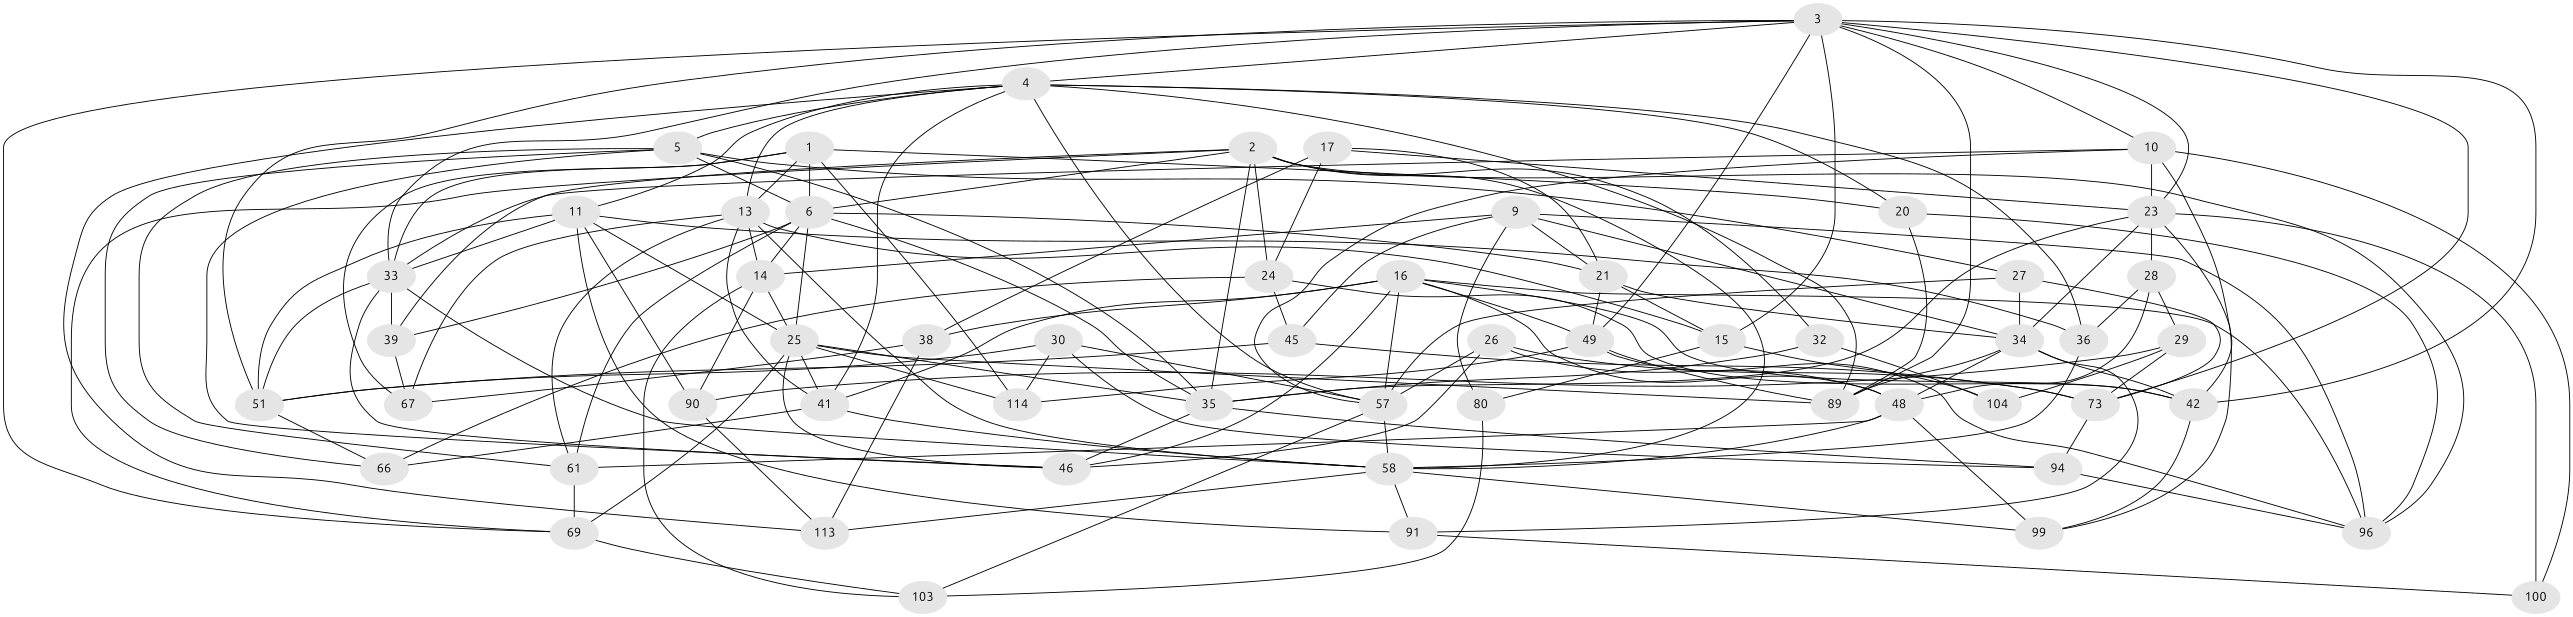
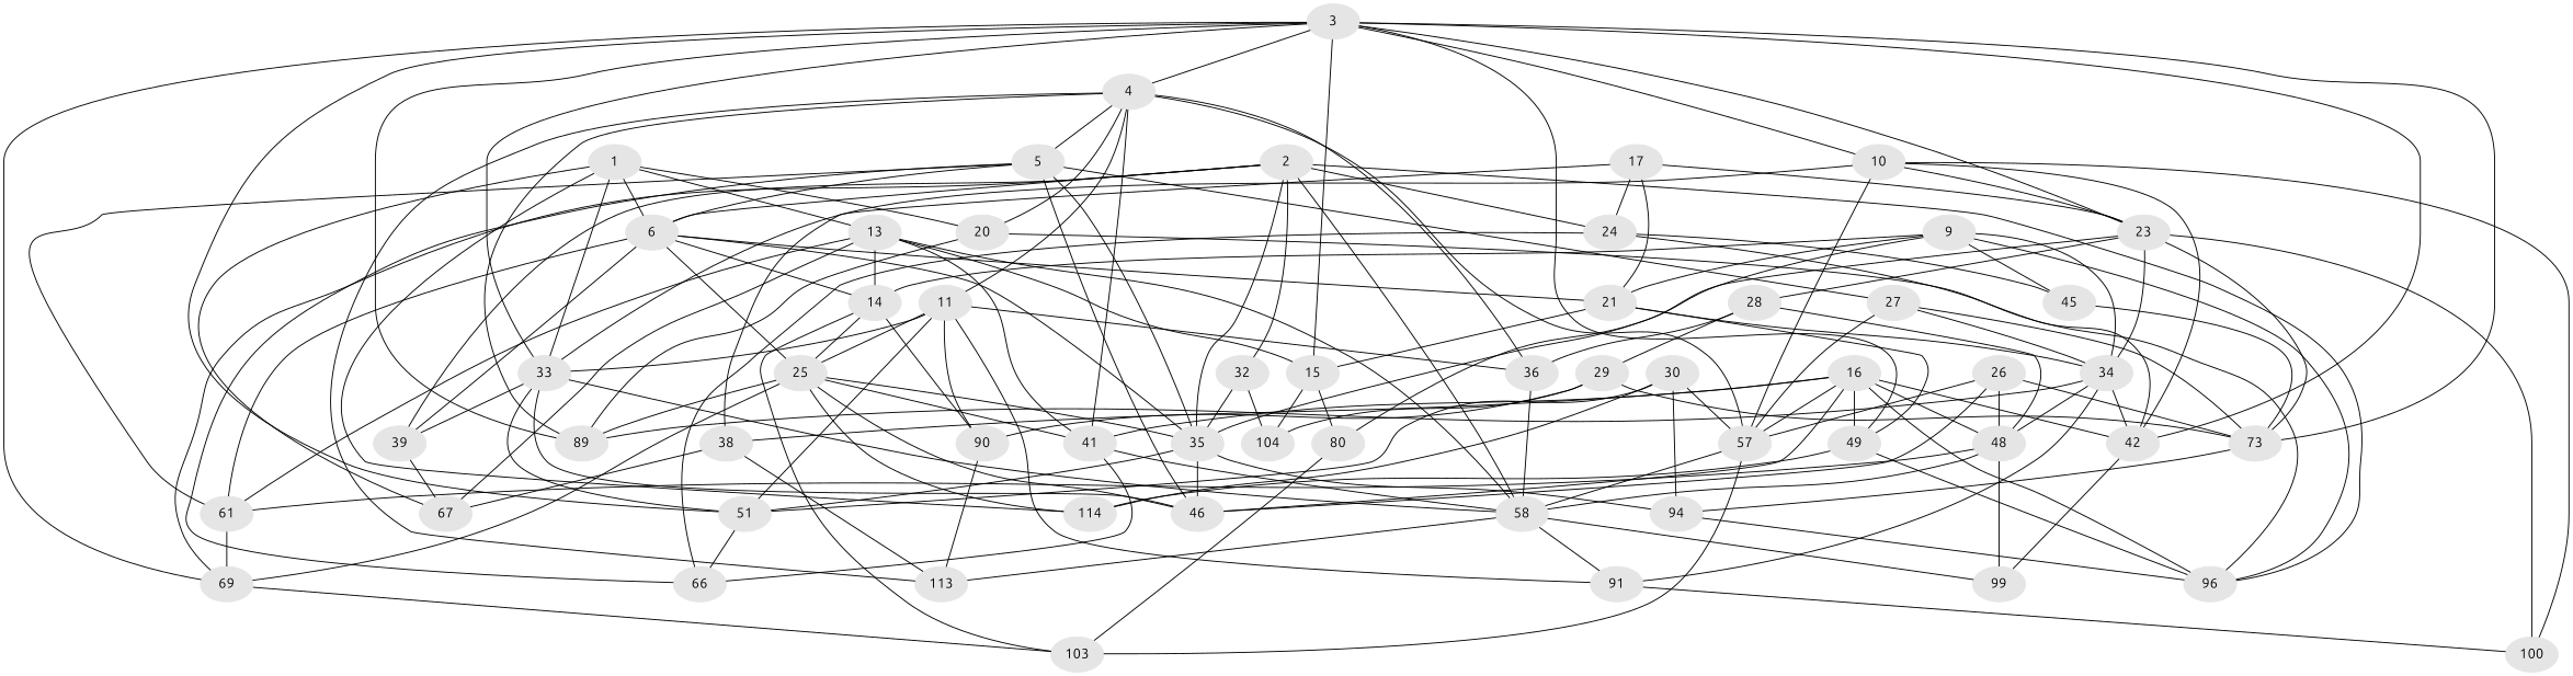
  graph {
    fontname=Ubuntu
    node [color=gray90 fontname=Ubuntu style=filled]
    edge [fontname=Ubuntu]
    1 [super="+93"]
    6 [super="+56+8"]
    13 [super="+59"]
    20
    33 [super="+74+40"]
    67
    114
    35 [super="+55+111"]
    39
    61 [super="+84"]
    14 [super="+37"]
    21 [super="+44"]
    25 [super="+68"]
    58 [super="+72+115"]
    15
    41 [super="+63"]
    96 [super="+98"]
    89 [super="+108"]
    51 [super="+54"]
    46 [super="+106"]
    2 [super="+50+31"]
    24 [super="+76"]
    32
    69 [super="+88"]
    42 [super="+71"]
    66
    45
    104
    94
    113
    91
    99
    103
    3 [super="+47+12"]
    4 [super="+19+85+18"]
    10 [super="+53"]
    23 [super="+52+95"]
    49 [super="+60"]
    73 [super="+75"]
    5 [super="+7"]
    11 [super="+87"]
    36
    57 [super="+83+65"]
    100
    80
    34 [super="+86+43"]
    28
    27
    90
    9 [super="+62"]
    48 [super="+102"]
    16 [super="+79+81"]
    38
    17
    29 [super="+77"]
    26
    30
    1 -- 6
    1 -- 13
    1 -- 20
    1 -- 33
    1 -- 67
    1 -- 114
    6 -- 35
    6 -- 39
    6 -- 61
    6 -- 14 [weight=2]
    6 -- 21
    6 -- 25
    13 -- 67
    13 -- 61
    13 -- 14
    13 -- 58
    13 -- 15
    13 -- 41
    20 -- 96
    20 -- 89
    33 -- 39
    33 -- 58
    33 -- 51
    33 -- 46
    35 -- 46
    35 -- 94
    39 -- 67
    61 -- 69
    14 -- 25
    14 -- 103
    14 -- 90
    21 -- 15
    21 -- 49
    21 -- 34
    25 -- 114
    25 -- 35
    25 -- 41
    25 -- 89
    25 -- 46
    25 -- 69
    58 -- 113
    58 -- 91
    58 -- 99
    15 -- 104
    15 -- 80
    41 -- 58
    41 -- 66
    51 -- 66
    2 -- 6
    2 -- 35
    2 -- 39
    2 -- 58
    2 -- 96
    2 -- 24
    2 -- 32
    2 -- 69
    24 -- 42
    24 -- 66
    24 -- 45
    32 -- 35 [weight=2]
    32 -- 104
    69 -- 103
    42 -- 99
-   45 -- 51
+   35 -- 51
    45 -- 73
    94 -- 96
    91 -- 100
    3 -- 33 [weight=2]
    3 -- 15
    3 -- 89
    3 -- 51
    3 -- 69
    3 -- 42
    3 -- 4
    3 -- 10
    3 -- 23
    3 -- 49
    3 -- 73
-   4 -- 13
    4 -- 20
    4 -- 41
    4 -- 89
    4 -- 113
    4 -- 5
    4 -- 11
    4 -- 36
    4 -- 57
    10 -- 33
    10 -- 42
    10 -- 23
    10 -- 57
    10 -- 100
    23 -- 35
-   23 -- 99
+   23 -- 73
    23 -- 100
    23 -- 34
    23 -- 28
    49 -- 114
    49 -- 96
-   49 -- 89
    73 -- 94
    5 -- 6
    5 -- 35
    5 -- 61
    5 -- 46
    5 -- 66
    5 -- 27
    11 -- 33
    11 -- 25
    11 -- 51
    11 -- 91
    11 -- 36
    11 -- 90
    36 -- 58
    57 -- 58
    57 -- 103
    80 -- 103
    34 -- 89
    34 -- 42
    34 -- 91
    34 -- 48
    28 -- 36
    28 -- 48
    28 -- 29
    27 -- 73
    27 -- 57
    27 -- 34
    90 -- 113
    9 -- 14
    9 -- 21
    9 -- 96
    9 -- 45
    9 -- 80
    9 -- 34
    48 -- 61
    48 -- 58
    48 -- 99
    16 -- 41
    16 -- 96
    16 -- 46
    16 -- 42
    16 -- 49
    16 -- 57
    16 -- 48
    16 -- 38
    38 -- 67
    38 -- 113
    17 -- 21
    17 -- 24
    17 -- 23
    17 -- 38
    29 -- 104 [weight=2]
    29 -- 73
    29 -- 90
    26 -- 46
    26 -- 73
    26 -- 57
    26 -- 48
    30 -- 114
    30 -- 51
    30 -- 94
    30 -- 57
  }
